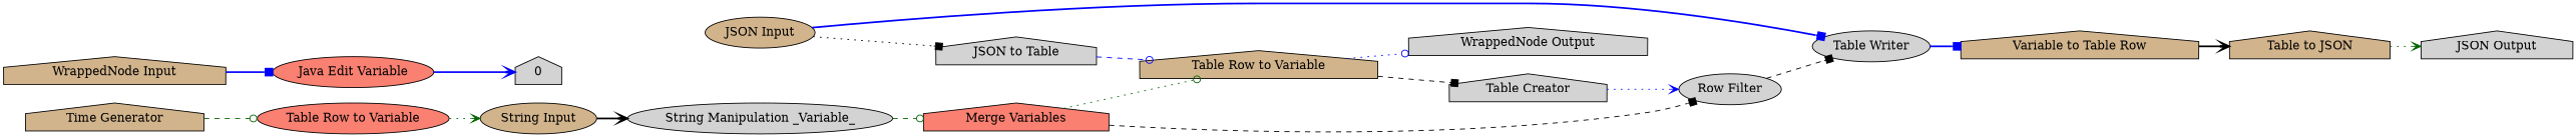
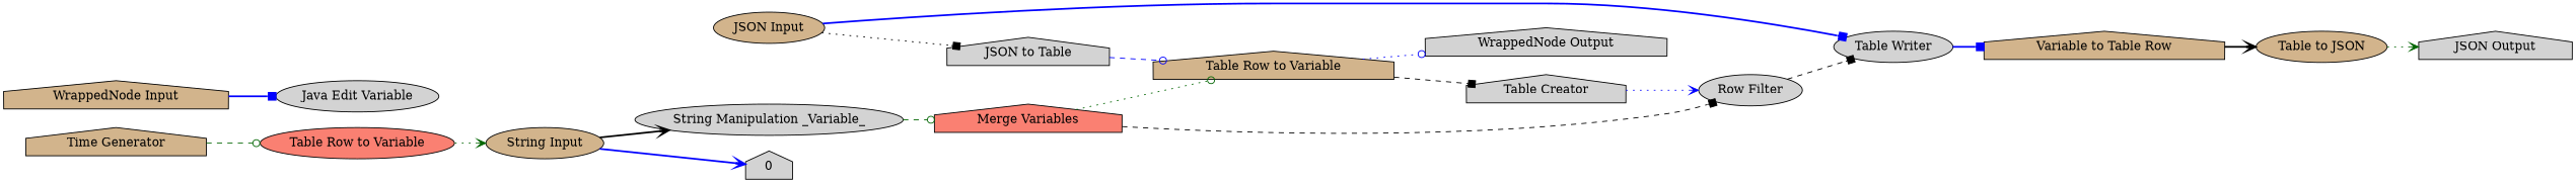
  digraph {
    rankdir=LR
    node [fillcolor=lightgrey shape=house style=filled]
    edge [arrowhead=box color=blue style=dashed]
    n1 [label="Row Filter" shape=ellipse]
    n2 [label="Table Writer" shape=ellipse]
    n3 [fillcolor=salmon label="Merge Variables"]
    n4 [fillcolor=tan label="Table Row to Variable"]
    n5 [fillcolor=tan label="Variable to Table Row"]
    n6 [label="String Manipulation _Variable_" shape=ellipse]
    n7 [label="WrappedNode Output"]
    n8 [label="Table Creator"]
    n9 [fillcolor=tan label="WrappedNode Input"]
-   n10 [fillcolor=salmon label="Java Edit Variable" shape=ellipse]
+   n10 [label="Java Edit Variable" shape=ellipse]
    n11 [fillcolor=tan label="String Input" shape=ellipse]
    0
    n13 [fillcolor=tan label="Time Generator"]
    n14 [fillcolor=salmon label="Table Row to Variable" shape=ellipse]
    n15 [fillcolor=tan label="JSON Input" shape=ellipse]
    n16 [label="JSON to Table"]
    n17 [label="JSON Output"]
-   n18 [fillcolor=tan label="Table to JSON"]
+   n18 [fillcolor=tan label="Table to JSON" shape=ellipse]
    n1 -> n2 [color=black]
    n2 -> n5 [style=bold]
    n3 -> n1 [color=black]
    n3 -> n4 [arrowhead=odot color=darkgreen style=dotted]
    n4 -> n7 [arrowhead=odot style=dotted]
    n4 -> n8 [color=black]
    n5 -> n18 [arrowhead=vee color=black style=bold]
    n6 -> n3 [arrowhead=odot color=darkgreen]
    n8 -> n1 [arrowhead=vee style=dotted]
    n9 -> n10 [style=bold]
    n11 -> n6 [arrowhead=vee color=black style=bold]
-   n10 -> 0 [arrowhead=vee style=bold]
+   n11 -> 0 [arrowhead=vee style=bold]
    n13 -> n14 [arrowhead=odot color=darkgreen]
    n14 -> n11 [arrowhead=vee color=darkgreen style=dotted]
    n15 -> n2 [style=bold]
    n15 -> n16 [color=black style=dotted]
    n16 -> n4 [arrowhead=odot]
    n18 -> n17 [arrowhead=vee color=darkgreen style=dotted]
  }
